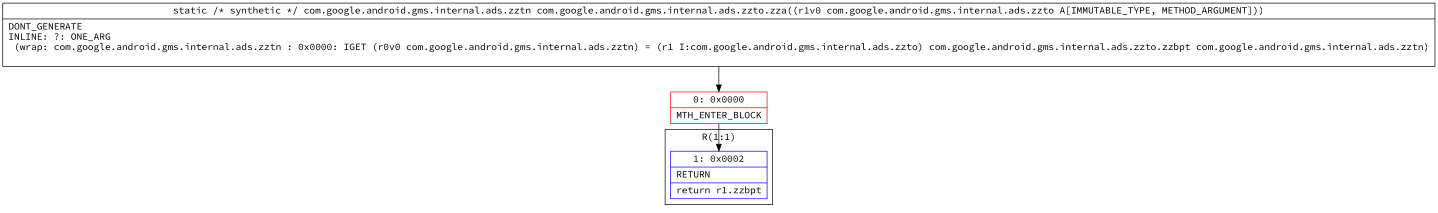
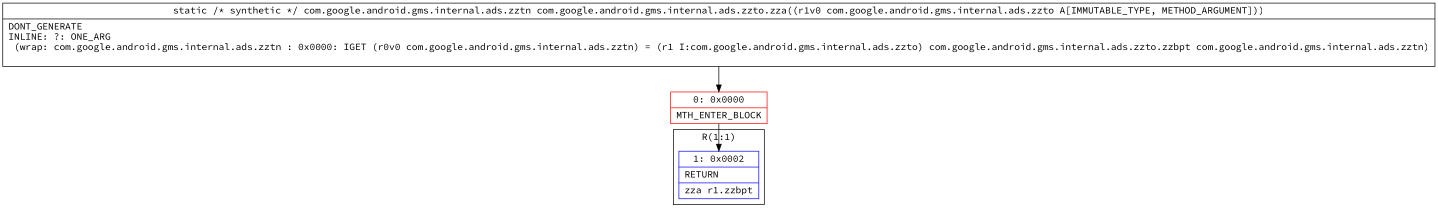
  digraph {
    fontname="Source Code Pro"
    node [shape=record fontname="Source Code Pro"]
    edge [fontname="Source Code Pro"]
-   n1 [color=blue label="{1\:\ 0x0002|RETURN\l|return r1.zzbpt\l}"]
+   n1 [color=blue label="{1\:\ 0x0002|RETURN\l|zza r1.zzbpt\l}"]
    n2 [color=red label="{0\:\ 0x0000|MTH_ENTER_BLOCK\l}"]
    n3 [label="{static \/* synthetic *\/ com.google.android.gms.internal.ads.zztn com.google.android.gms.internal.ads.zzto.zza((r1v0 com.google.android.gms.internal.ads.zzto A[IMMUTABLE_TYPE, METHOD_ARGUMENT]))  | DONT_GENERATE\lINLINE: ?: ONE_ARG  \l  (wrap: com.google.android.gms.internal.ads.zztn : 0x0000: IGET  (r0v0 com.google.android.gms.internal.ads.zztn) = (r1 I:com.google.android.gms.internal.ads.zzto) com.google.android.gms.internal.ads.zzto.zzbpt com.google.android.gms.internal.ads.zztn)\l\l}"]
    subgraph cluster_1 {
      label="R(1:1)"
      n1
    }
    n2 -> n1
    n3 -> n2
  }
